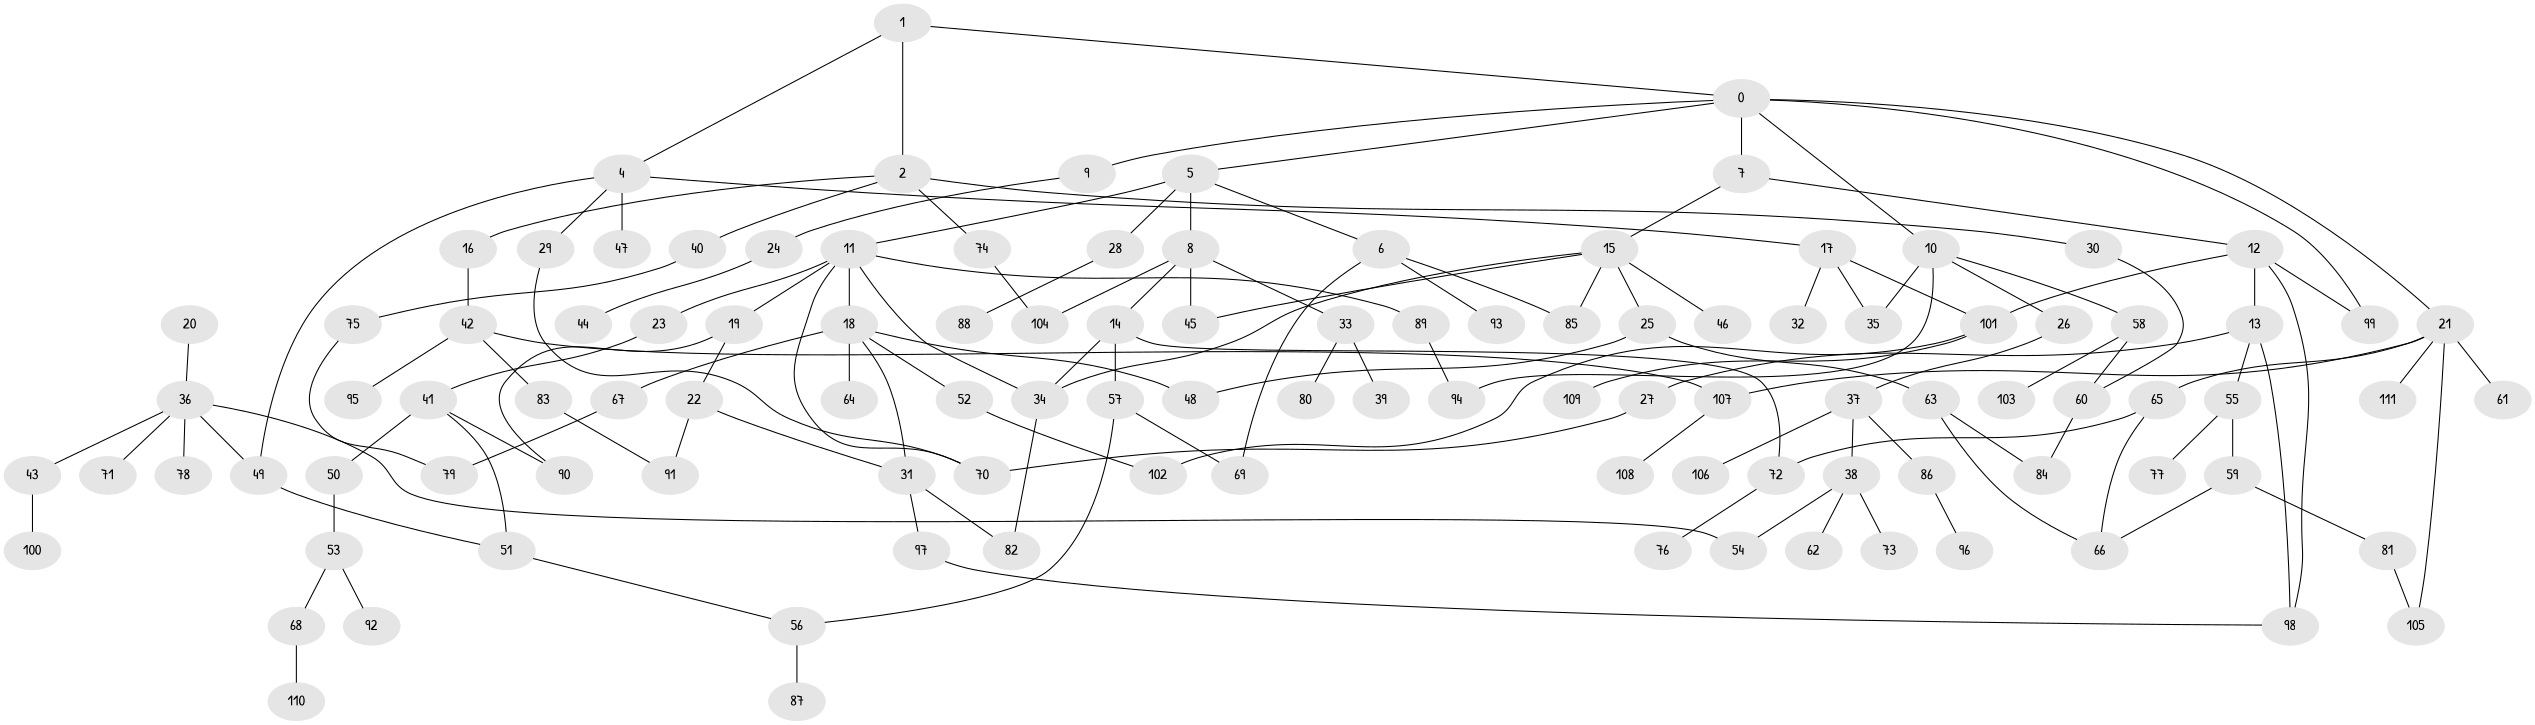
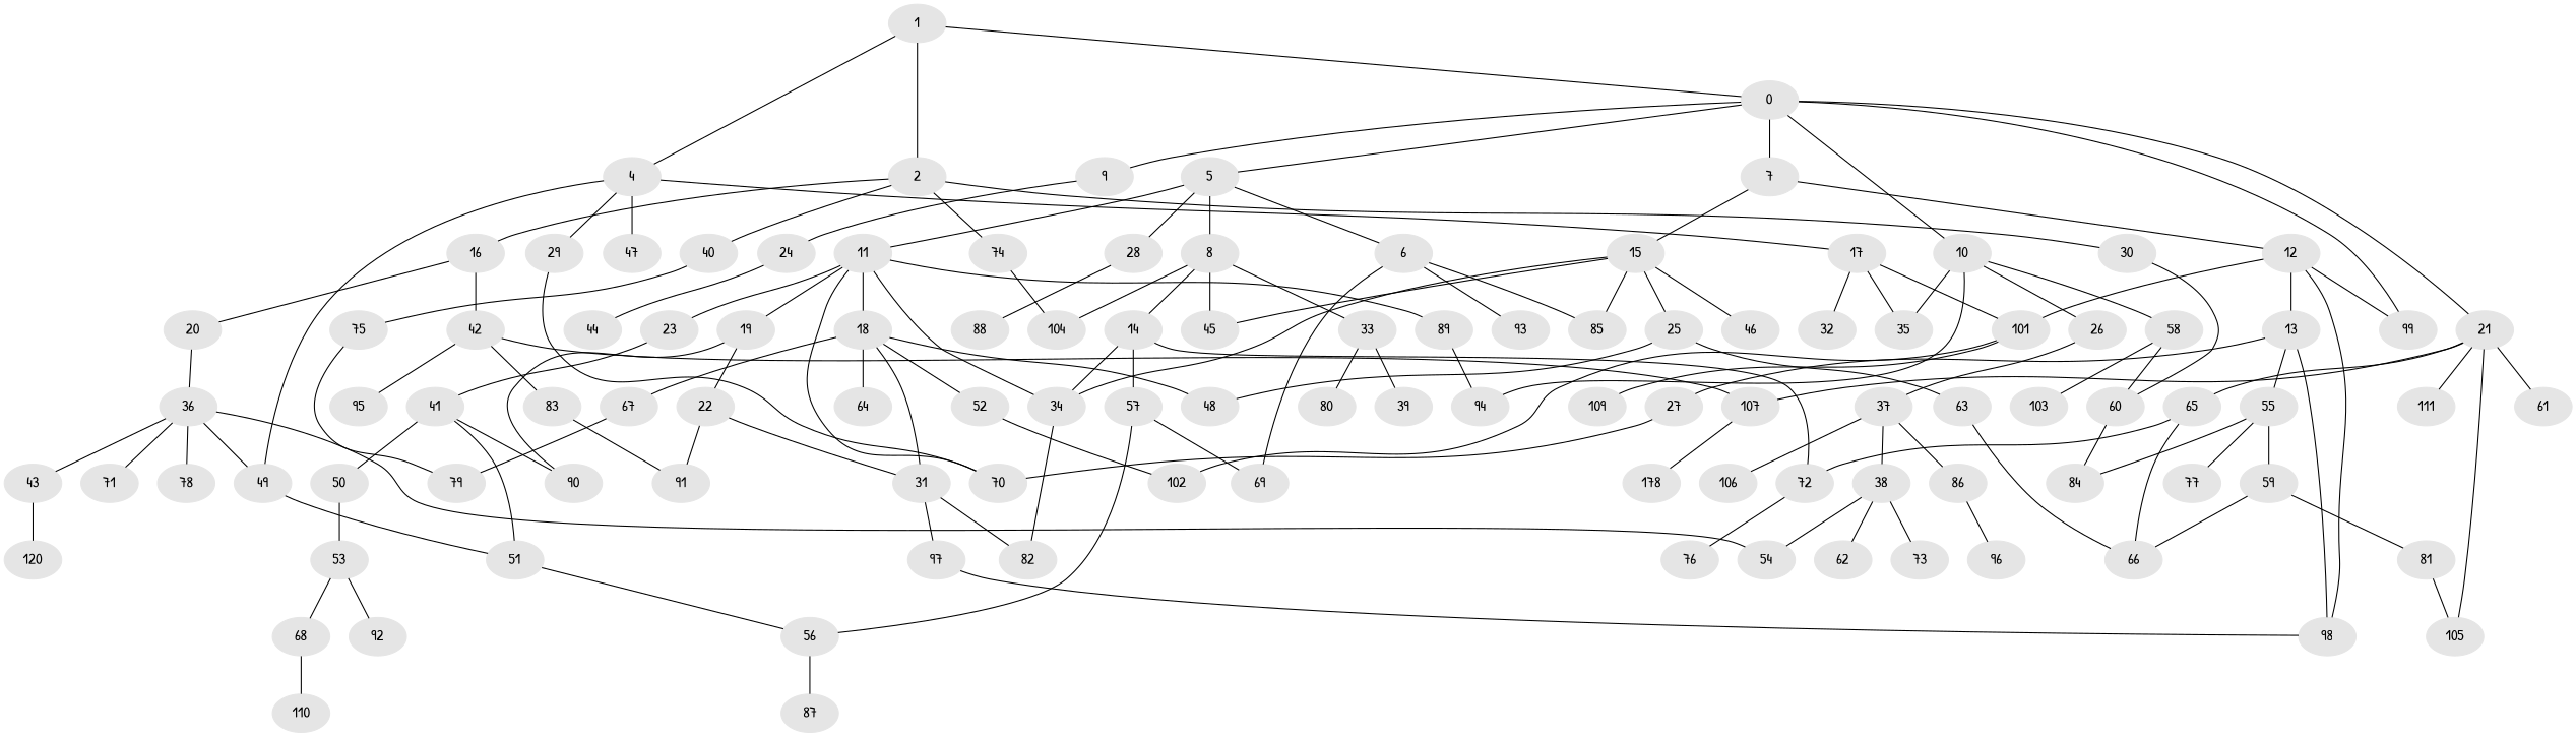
  graph {
    fontname="Patrick Hand"
    node [color=gray90 fontname="Patrick Hand" style=filled]
    edge [fontname="Patrick Hand"]
    1
    2
    n3 [label=0]
    4
    16
    30
    40
    74
    5
    7
    9
    10
    21
    99
    17
    29
    47
    49
    20
    42
    60
    75
    104
    6
    8
    11
    28
    12
    15
    24
    26
    35
    58
    94
    61
    65
    105
    107
    111
    101
    32
    70
    51
    69
    85
    93
    14
    33
    45
    18
    19
    23
    34
    89
    88
    13
    98
    25
    46
    57
    72
    39
    80
    44
    37
    103
    31
    52
    64
    67
    48
    22
    90
    41
    82
    27
    55
    102
    109
    59
    77
    56
    76
    63
    36
    83
    95
    97
    79
    91
    43
    54
    71
    78
    66
-   108
+   108 [label=178]
    50
    84
    38
    86
    106
-   100
+   100 [label=120]
    62
    73
    96
    53
    68
    92
    87
    110
    81
    1 -- 2
    1 -- n3
    1 -- 4
    2 -- 16
    2 -- 30
    2 -- 40
    2 -- 74
    n3 -- 5
    n3 -- 7
    n3 -- 9
    n3 -- 10
    n3 -- 21
    n3 -- 99
    4 -- 17
    4 -- 29
    4 -- 47
    4 -- 49
+   16 -- 20
    16 -- 42
    30 -- 60
    40 -- 75
    74 -- 104
    5 -- 6
    5 -- 8
    5 -- 11
    5 -- 28
    7 -- 12
    7 -- 15
    9 -- 24
    10 -- 26
    10 -- 35
    10 -- 58
    10 -- 94
    21 -- 61
    21 -- 65
    21 -- 105
    21 -- 107
    21 -- 111
    17 -- 35
    17 -- 101
    17 -- 32
    29 -- 70
    49 -- 51
    20 -- 36
    42 -- 107
    42 -- 83
    42 -- 95
    60 -- 84
    75 -- 79
    6 -- 69
    6 -- 85
    6 -- 93
    8 -- 104
    8 -- 14
    8 -- 33
    8 -- 45
    11 -- 70
    11 -- 18
    11 -- 19
    11 -- 23
    11 -- 34
    11 -- 89
    28 -- 88
    12 -- 99
    12 -- 101
    12 -- 13
    12 -- 98
    15 -- 85
    15 -- 45
    15 -- 34
    15 -- 25
    15 -- 46
    24 -- 44
    26 -- 37
    58 -- 60
    58 -- 103
    65 -- 72
    65 -- 66
    107 -- 108
    101 -- 102
    101 -- 109
    51 -- 56
    14 -- 34
    14 -- 57
    14 -- 72
    33 -- 39
    33 -- 80
    18 -- 31
    18 -- 52
    18 -- 64
    18 -- 67
    18 -- 48
    19 -- 22
    19 -- 90
    23 -- 41
    34 -- 82
    89 -- 94
    13 -- 98
    13 -- 27
    13 -- 55
    25 -- 48
    25 -- 63
    57 -- 69
    57 -- 56
    72 -- 76
    37 -- 38
    37 -- 86
    37 -- 106
    31 -- 82
    31 -- 97
    52 -- 102
    67 -- 79
    22 -- 31
    22 -- 91
    41 -- 51
    41 -- 90
    41 -- 50
    27 -- 70
    55 -- 59
    55 -- 77
    59 -- 66
    59 -- 81
    56 -- 87
    63 -- 66
-   63 -- 84
+   55 -- 84
    36 -- 49
    36 -- 43
    36 -- 54
    36 -- 71
    36 -- 78
    83 -- 91
    97 -- 98
    43 -- 100
    50 -- 53
    38 -- 54
    38 -- 62
    38 -- 73
    86 -- 96
    53 -- 68
    53 -- 92
    68 -- 110
    81 -- 105
  }
